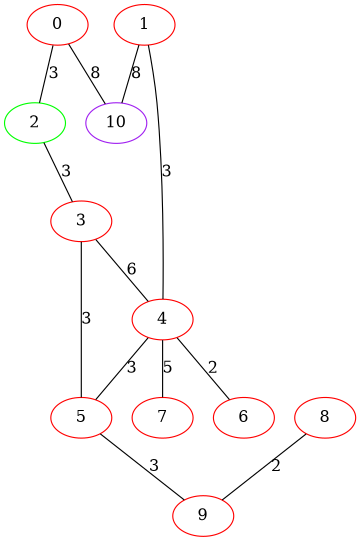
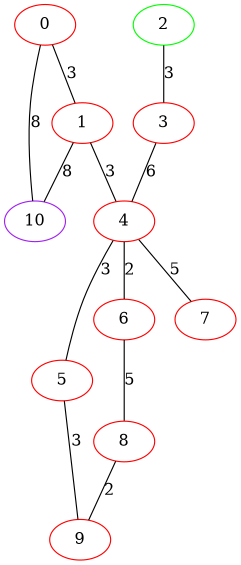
  graph {
    node [color=red weight=1]
    0
    1
    10 [color=purple weight=4]
    4
    2 [color=green weight=2]
    3
    5
    6
    7
    9
    8
-   0 -- 2 [label=3]
+   0 -- 1 [label=3]
    0 -- 10 [label=8]
    1 -- 10 [label=8]
    1 -- 4 [label=3]
    4 -- 5 [label=3]
    4 -- 6 [label=2]
    4 -- 7 [label=5]
    2 -- 3 [label=3]
    3 -- 4 [label=6]
-   3 -- 5 [label=3]
    5 -- 9 [label=3]
+   6 -- 8 [label=5]
    8 -- 9 [label=2]
  }
